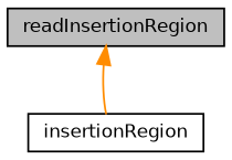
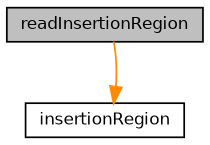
  digraph {
    rankdir=TB
    node [color=black fontname=Helvetica fontsize=10 shape=record style=filled]
    n1 [fillcolor=grey75 fontcolor=black height=0.2 label=readInsertionRegion width=0.4]
    n2 [fillcolor=white height=0.2 label=insertionRegion width=0.4]
-   n1 -> n2 [color=darkorange dir=back fontname=Helvetica fontsize=10 labelfontname=Helvetica labelfontsize=10 style=solid]
+   n2 -> n1 [color=darkorange dir=back fontname=Helvetica fontsize=10 labelfontname=Helvetica labelfontsize=10 style=solid]
  }
